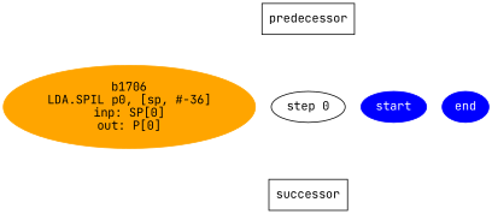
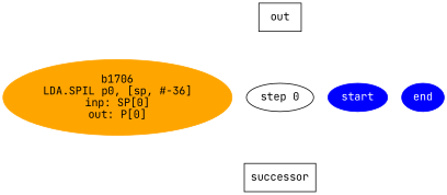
  digraph {
    fontname="JetBrains Mono"
    node [fontname="JetBrains Mono"]
    edge [fontname="JetBrains Mono" style=invis weight=9000]
    n1 [color=orange fontcolor=black label="b1706\nLDA.SPIL p0, [sp, #-36]\ninp: SP[0]\nout: P[0]" style=filled]
    n2 [label="step 0" shape=ellipse]
    n3 [color=blue fontcolor=white label=start style=filled]
    n4 [color=blue fontcolor=white label=end style=filled]
    n5 [label=successor shape=box]
-   n6 [label=predecessor shape=box]
+   n6 [label=out shape=box]
    subgraph sub_1 {
      rank=same
      n1
      n2
    }
    subgraph sub_2 {
      rank=same
      n2
      n3
    }
    subgraph sub_3 {
      rank=same
      n2
      n4
    }
    n2 -> n5
    n6 -> n2
  }
